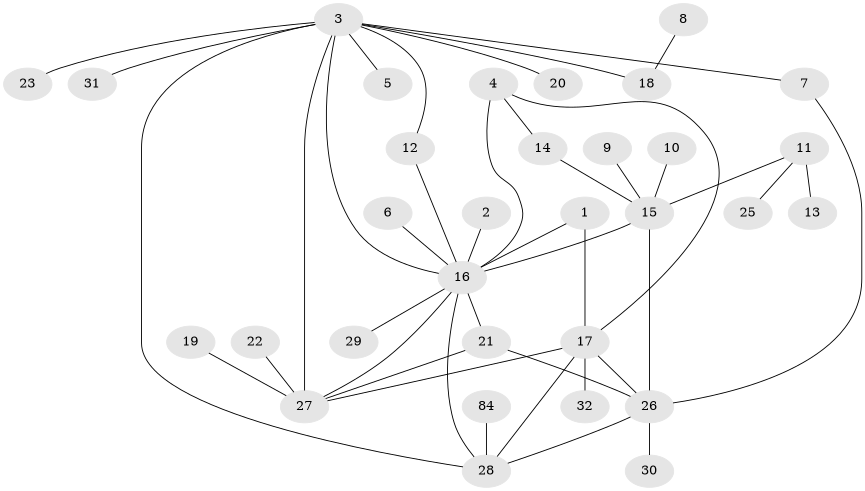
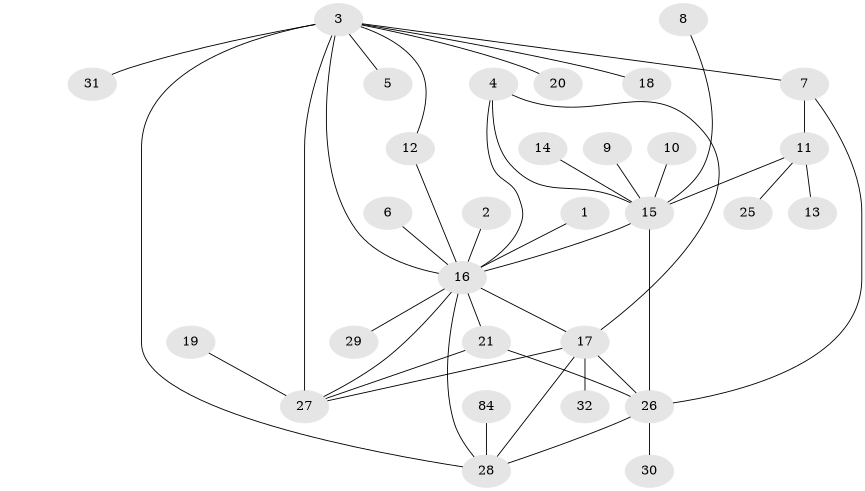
  graph {
    node [color=gray90 style=filled]
    edge [weight=1.0]
    1
    16
    27
    28
    17
    21
    29
    2
    3
    5
    7
    12
    18
    20
-   23
    31
    11
    26
    4
    15
    32
    6
    13
    25
    30
    8
    9
    10
    14
    19
-   22
    n32 [label=84]
    1 -- 16
    16 -- 27
    16 -- 28
-   1 -- 17
+   16 -- 17
    16 -- 21
    16 -- 29
    17 -- 27
    17 -- 28
    17 -- 26 [weight=2.0]
    17 -- 32
    21 -- 27
    21 -- 26
    2 -- 16
    3 -- 16
    3 -- 27 [weight=2.0]
    3 -- 28
    3 -- 5
    3 -- 7
    3 -- 12
    3 -- 18
    3 -- 20
-   3 -- 23
    3 -- 31
+   7 -- 11 [weight=2.0]
    7 -- 26
    12 -- 16
    11 -- 15
    11 -- 13
    11 -- 25
    26 -- 28
    26 -- 30
    4 -- 16
    4 -- 17
-   4 -- 14
+   4 -- 15
    15 -- 16
    15 -- 26
    6 -- 16
-   8 -- 18
+   8 -- 15
    9 -- 15
    10 -- 15
    14 -- 15
    19 -- 27
-   22 -- 27
    n32 -- 28
  }
